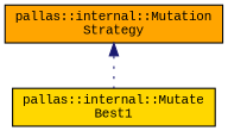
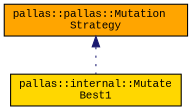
  digraph {
    fontname="Liberation Mono"
    node [color=black fontname="Liberation Mono" fontsize=10 shape=box style=filled]
    n1 [fillcolor=gold fontcolor=black height=0.2 label="pallas::internal::Mutate\lBest1" width=0.4]
-   n2 [fillcolor=orange height=0.2 label="pallas::internal::Mutation\lStrategy" width=0.4]
+   n2 [fillcolor=orange height=0.2 label="pallas::pallas::Mutation\lStrategy" width=0.4]
    n2 -> n1 [color=midnightblue dir=back fontname="Liberation Mono" fontsize=10 labelfontname=Helvetica labelfontsize=10 style=dotted]
  }
